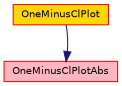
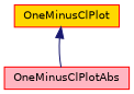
  digraph {
    node [color=red fontname=Helvetica fontsize=10 shape=record style=filled]
    n1 [fillcolor=gold fontcolor=black height=0.2 label=OneMinusClPlot width=0.4]
    n2 [fillcolor=lightpink height=0.2 label=OneMinusClPlotAbs width=0.4]
-   n2 -> n1 [color=midnightblue dir=back fontname=Helvetica fontsize=10 labelfontname=Helvetica labelfontsize=10 style=solid]
+   n1 -> n2 [color=midnightblue dir=back fontname=Helvetica fontsize=10 labelfontname=Helvetica labelfontsize=10 style=solid]
  }
